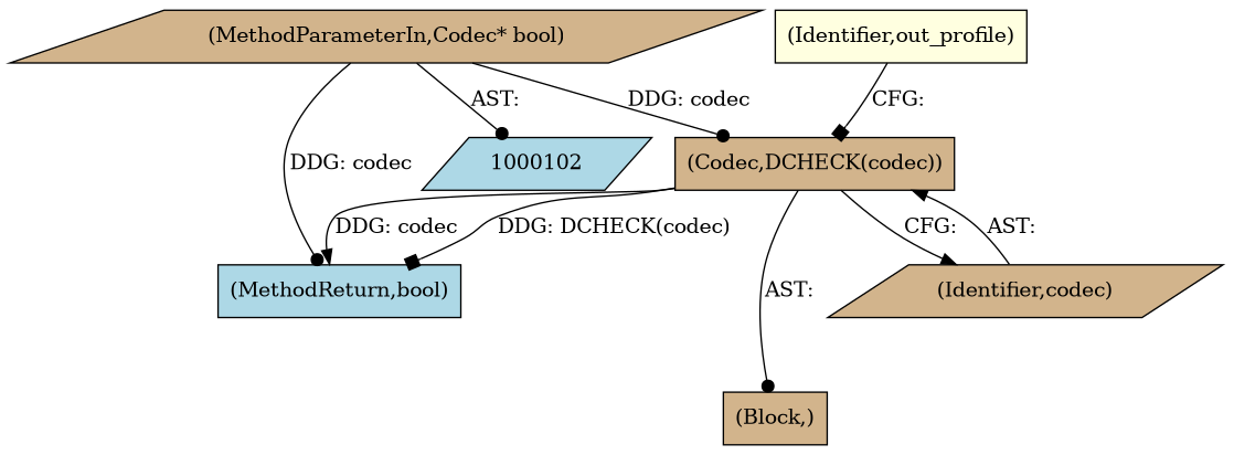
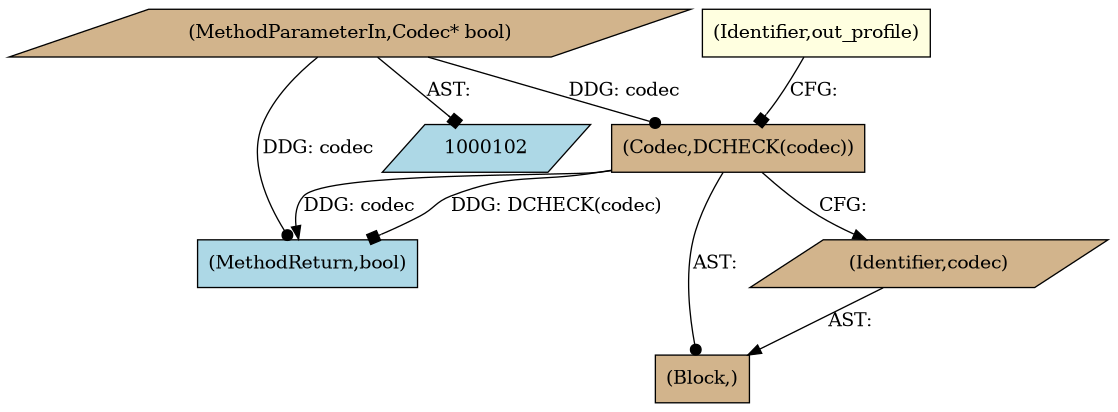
  digraph {
    node [fillcolor=tan shape=box style=filled]
    edge [arrowhead=dot]
    n1 [label="(Codec,DCHECK(codec))"]
    n2 [fillcolor=lightblue label="(MethodReturn,bool)"]
    n3 [label="(Block,)"]
    n4 [label="(Identifier,codec)" shape=parallelogram]
    n5 [label="(MethodParameterIn,Codec* bool)" shape=parallelogram]
    1000102 [fillcolor=lightblue shape=parallelogram]
    n7 [fillcolor=lightyellow label="(Identifier,out_profile)"]
    n1 -> n2 [arrowhead=box label="DDG: DCHECK(codec)"]
    n1 -> n2 [arrowhead=normal label="DDG: codec"]
    n1 -> n3 [label="AST: "]
    n1 -> n4 [arrowhead=normal label="CFG: "]
-   n4 -> n1 [arrowhead=normal label="AST: "]
+   n4 -> n3 [arrowhead=normal label="AST: "]
    n5 -> n1 [label="DDG: codec"]
    n5 -> n2 [label="DDG: codec"]
-   n5 -> 1000102 [label="AST: "]
+   n5 -> 1000102 [arrowhead=box label="AST: "]
    n7 -> n1 [arrowhead=box label="CFG: "]
  }
